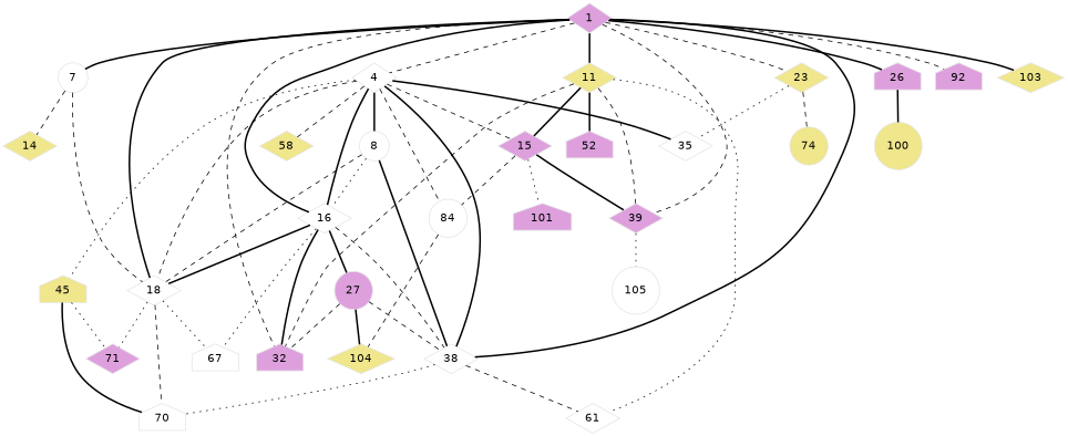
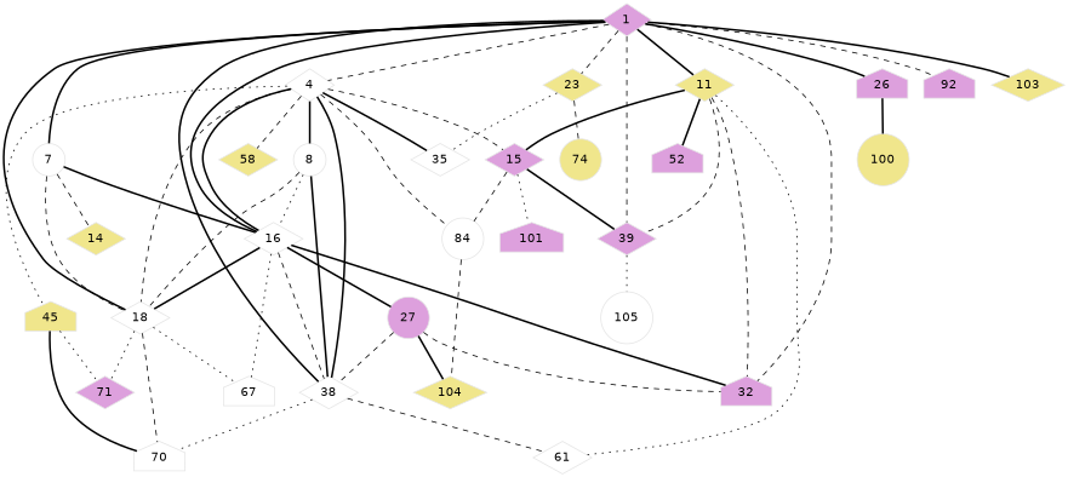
  graph {
    fontname="DejaVu Sans"
    node [color=gray90 fillcolor=white fontname="DejaVu Sans" shape=diamond style=filled]
    edge [fontname="DejaVu Sans" style=dashed]
    1 [fillcolor=plum super="+31+2"]
    4 [super="+5+13+6+80"]
    7 [shape=circle super="+12+72"]
    11 [fillcolor=khaki super="+36+98+22"]
    16 [super="+20+29+89+24"]
    18 [super="+44+21+55"]
    23 [fillcolor=khaki super="+33+34"]
    26 [fillcolor=plum shape=house super="+47"]
    32 [fillcolor=plum shape=house super="+41+69+62"]
    38 [super="+56+43+51+106"]
    39 [fillcolor=plum super="+49"]
    92 [fillcolor=plum shape=house]
    103 [fillcolor=khaki]
    8 [shape=circle super="+10+28"]
    15 [fillcolor=plum super="+54+91+63+40"]
    35 [super="+37"]
    45 [fillcolor=khaki shape=house super="+65"]
    58 [fillcolor=khaki super="+90"]
    84 [shape=circle super="+86"]
    14 [fillcolor=khaki super="+82"]
    52 [fillcolor=plum shape=house]
    61
    27 [fillcolor=plum shape=circle super="+30+79"]
    67 [shape=house super="+70"]
    71 [fillcolor=plum super="+102"]
    n26 [label=70 shape=house]
    74 [fillcolor=khaki shape=circle]
    100 [fillcolor=khaki shape=circle]
    105 [shape=circle]
    101 [fillcolor=plum shape=house]
    104 [fillcolor=khaki]
    1 -- 4
    1 -- 7 [style=bold]
    1 -- 11 [style=bold]
    1 -- 16 [style=bold]
    1 -- 18 [style=bold]
    1 -- 23
    1 -- 26 [style=bold]
    1 -- 32 [weight=2]
    1 -- 38 [style=bold]
    1 -- 39
    1 -- 92
    1 -- 103 [style=bold]
    4 -- 16 [style=bold weight=2]
    4 -- 18 [weight=2]
    4 -- 38 [style=bold]
    4 -- 8 [style=bold]
    4 -- 15 [weight=2]
    4 -- 35 [style=bold]
    4 -- 45 [style=dotted]
    4 -- 58
    4 -- 84
+   7 -- 16 [style=bold]
    7 -- 18
    7 -- 14
    11 -- 32
    11 -- 39
    11 -- 15 [style=bold]
    11 -- 52 [style=bold]
    11 -- 61 [style=dotted]
    16 -- 18 [style=bold]
    16 -- 32 [style=bold]
    16 -- 38
    16 -- 27 [style=bold weight=2]
    16 -- 67 [style=dotted]
    18 -- 67 [style=dotted]
    18 -- 71 [style=dotted]
    18 -- n26
    23 -- 35 [style=dotted]
    23 -- 74
    26 -- 100 [style=bold]
    38 -- 61
    38 -- n26 [style=dotted]
    39 -- 105 [style=dotted]
    8 -- 16 [style=dotted]
    8 -- 18
    8 -- 38 [style=bold]
    15 -- 39 [style=bold]
    15 -- 84
    15 -- 101 [style=dotted]
    45 -- 71 [style=dotted]
    45 -- n26 [style=bold]
    84 -- 104
    27 -- 32
    27 -- 38 [weight=2]
    27 -- 104 [style=bold]
  }
